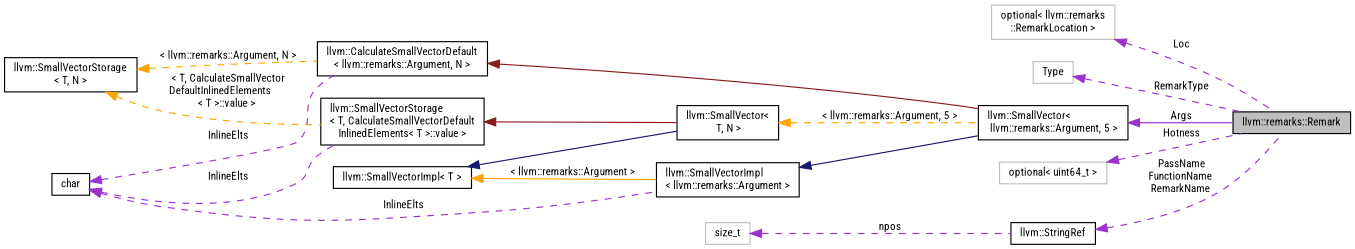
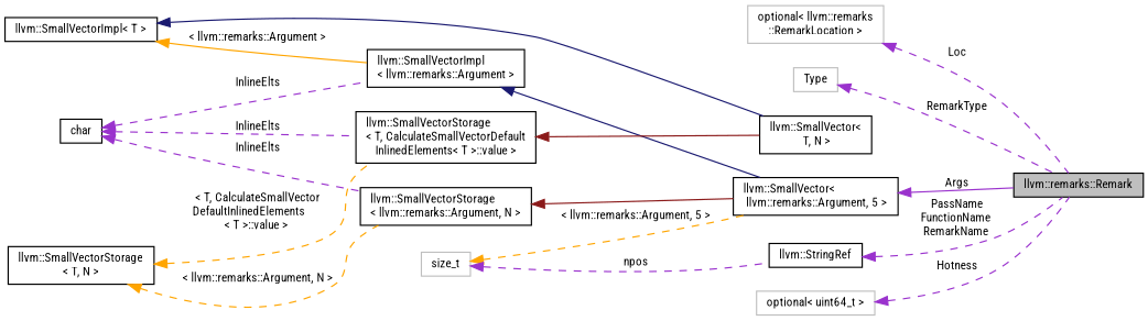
  digraph {
    fontname="Roboto Condensed"
    rankdir=LR
    node [color=black fontname="Roboto Condensed" fontsize=10 shape=record]
    edge [color=darkorchid3 dir=back fontname="Roboto Condensed" fontsize=10 labelfontname=Helvetica labelfontsize=10 style=dashed]
    n1 [fillcolor=grey75 fontcolor=black height=0.2 label="llvm::remarks::Remark" style=filled width=0.4]
    n2 [color=grey75 height=0.2 label="optional\< llvm::remarks\l::RemarkLocation \>" width=0.4]
    n3 [color=grey75 height=0.2 label=Type width=0.4]
    n4 [height=0.2 label="llvm::SmallVector\<\l llvm::remarks::Argument, 5 \>" width=0.4]
    n5 [height=0.2 label="llvm::SmallVectorImpl\l\< llvm::remarks::Argument \>" width=0.4]
    n6 [height=0.2 label="llvm::SmallVectorImpl\< T \>" width=0.4]
    n7 [height=0.2 label="llvm::SmallVector\<\l T, N \>" width=0.4]
-   n8 [height=0.2 label="llvm::CalculateSmallVectorDefault\l\< llvm::remarks::Argument, N \>" width=0.4]
+   n8 [height=0.2 label="llvm::SmallVectorStorage\l\< llvm::remarks::Argument, N \>" width=0.4]
    n9 [height=0.2 label=char width=0.4]
    n10 [height=0.2 label="llvm::SmallVectorStorage\l\< T, CalculateSmallVectorDefault\lInlinedElements\< T \>::value \>" width=0.4]
    n11 [height=0.2 label="llvm::SmallVectorStorage\l\< T, N \>" width=0.4]
    n12 [color=grey75 height=0.2 label="optional\< uint64_t \>" width=0.4]
    n13 [height=0.2 label="llvm::StringRef" width=0.4]
    n14 [color=grey75 height=0.2 label=size_t width=0.4]
    n2 -> n1 [label=" Loc"]
    n3 -> n1 [label=" RemarkType"]
    n4 -> n1 [label=" Args" style=solid]
    n5 -> n4 [color=midnightblue style=solid]
    n6 -> n5 [color=orange label=" \< llvm::remarks::Argument \>" style=solid]
    n6 -> n7 [color=midnightblue style=solid]
-   n7 -> n4 [color=orange label=" \< llvm::remarks::Argument, 5 \>"]
+   n14 -> n4 [color=orange label=" \< llvm::remarks::Argument, 5 \>"]
    n8 -> n4 [color=firebrick4 style=solid]
    n9 -> n5 [label=" InlineElts"]
    n9 -> n8 [label=" InlineElts"]
    n9 -> n10 [label=" InlineElts"]
    n10 -> n7 [color=firebrick4 style=solid]
    n11 -> n8 [color=orange label=" \< llvm::remarks::Argument, N \>"]
    n11 -> n10 [color=orange label=" \< T, CalculateSmallVector\lDefaultInlinedElements\l\< T \>::value \>"]
    n12 -> n1 [label=" Hotness"]
    n13 -> n1 [label=" PassName\nFunctionName\nRemarkName"]
    n14 -> n13 [label=" npos"]
  }
